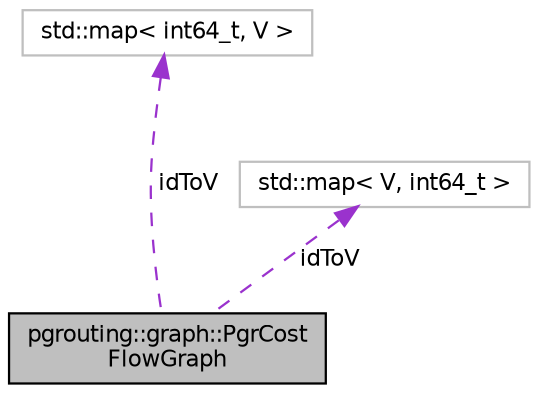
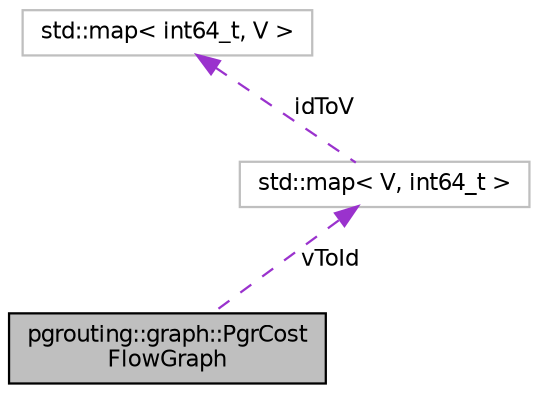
  digraph {
    node [color=grey75 fillcolor=white fontname=Helvetica fontsize=10 shape=record style=filled]
    edge [color=darkorchid3 dir=back fontname=Helvetica fontsize=10 labelfontname=Helvetica labelfontsize=10 style=dashed]
    n1 [color=black fillcolor=grey75 fontcolor=black height=0.2 label="pgrouting::graph::PgrCost\lFlowGraph" width=0.4]
    n2 [height=0.2 label="std::map\< int64_t, V \>" width=0.4]
    n3 [height=0.2 label="std::map\< V, int64_t \>" width=0.4]
-   n2 -> n1 [label=" idToV"]
-   n3 -> n1 [label=" idToV"]
+   n2 -> n3 [label=" idToV"]
+   n3 -> n1 [label=" vToId"]
  }
